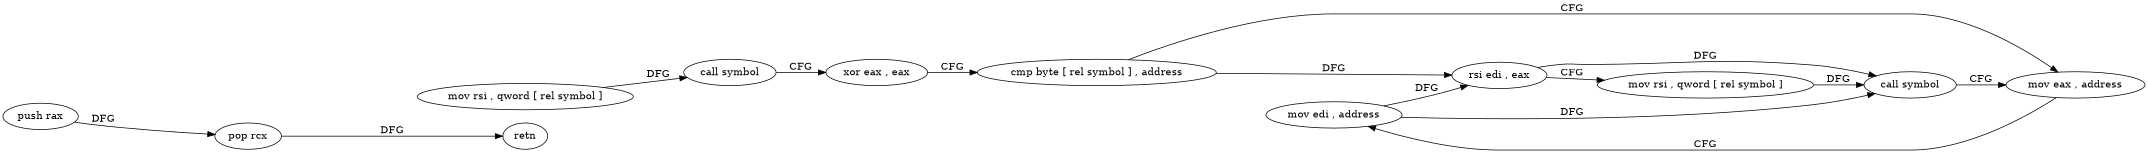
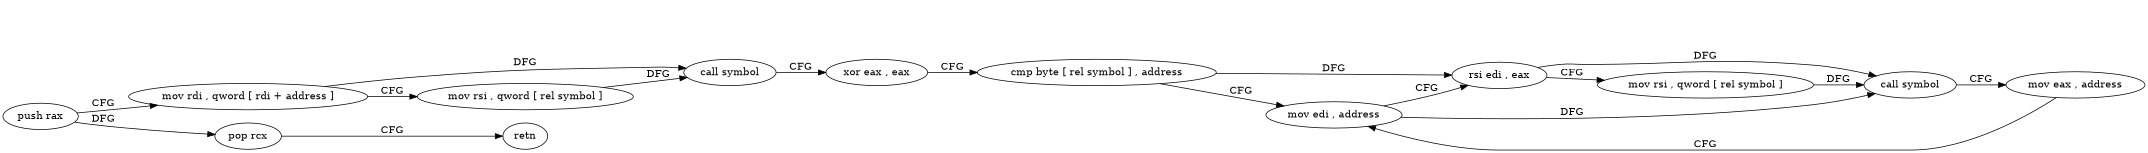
  digraph {
    fontname="DejaVu Serif"
    rankdir=LR
    node [fontname="DejaVu Serif"]
    edge [fontname="DejaVu Serif"]
    n1 [label="push rax"]
+   n2 [label="mov rdi , qword [ rdi + address ]"]
    n3 [label="pop rcx"]
    n4 [label="mov rsi , qword [ rel symbol ]"]
    n5 [label="call symbol"]
    n6 [label=retn]
    n7 [label="xor eax , eax"]
    n8 [label="cmp byte [ rel symbol ] , address"]
    n9 [label="mov edi , address"]
    n10 [label="rsi edi , eax"]
    n11 [label="call symbol"]
    n12 [label="mov rsi , qword [ rel symbol ]"]
    n13 [label="mov eax , address"]
+   n1 -> n2 [label=CFG]
    n1 -> n3 [label=DFG]
-   n3 -> n6 [label=DFG]
+   n2 -> n4 [label=CFG]
+   n2 -> n5 [label=DFG]
+   n3 -> n6 [label=CFG]
    n4 -> n5 [label=DFG]
    n5 -> n7 [label=CFG]
    n7 -> n8 [label=CFG]
-   n8 -> n13 [label=CFG]
+   n8 -> n9 [label=CFG]
    n8 -> n10 [label=DFG]
-   n9 -> n10 [label=DFG]
+   n9 -> n10 [label=CFG]
    n9 -> n11 [label=DFG]
    n10 -> n11 [label=DFG]
    n10 -> n12 [label=CFG]
    n11 -> n13 [label=CFG]
    n12 -> n11 [label=DFG]
    n13 -> n9 [label=CFG]
  }
